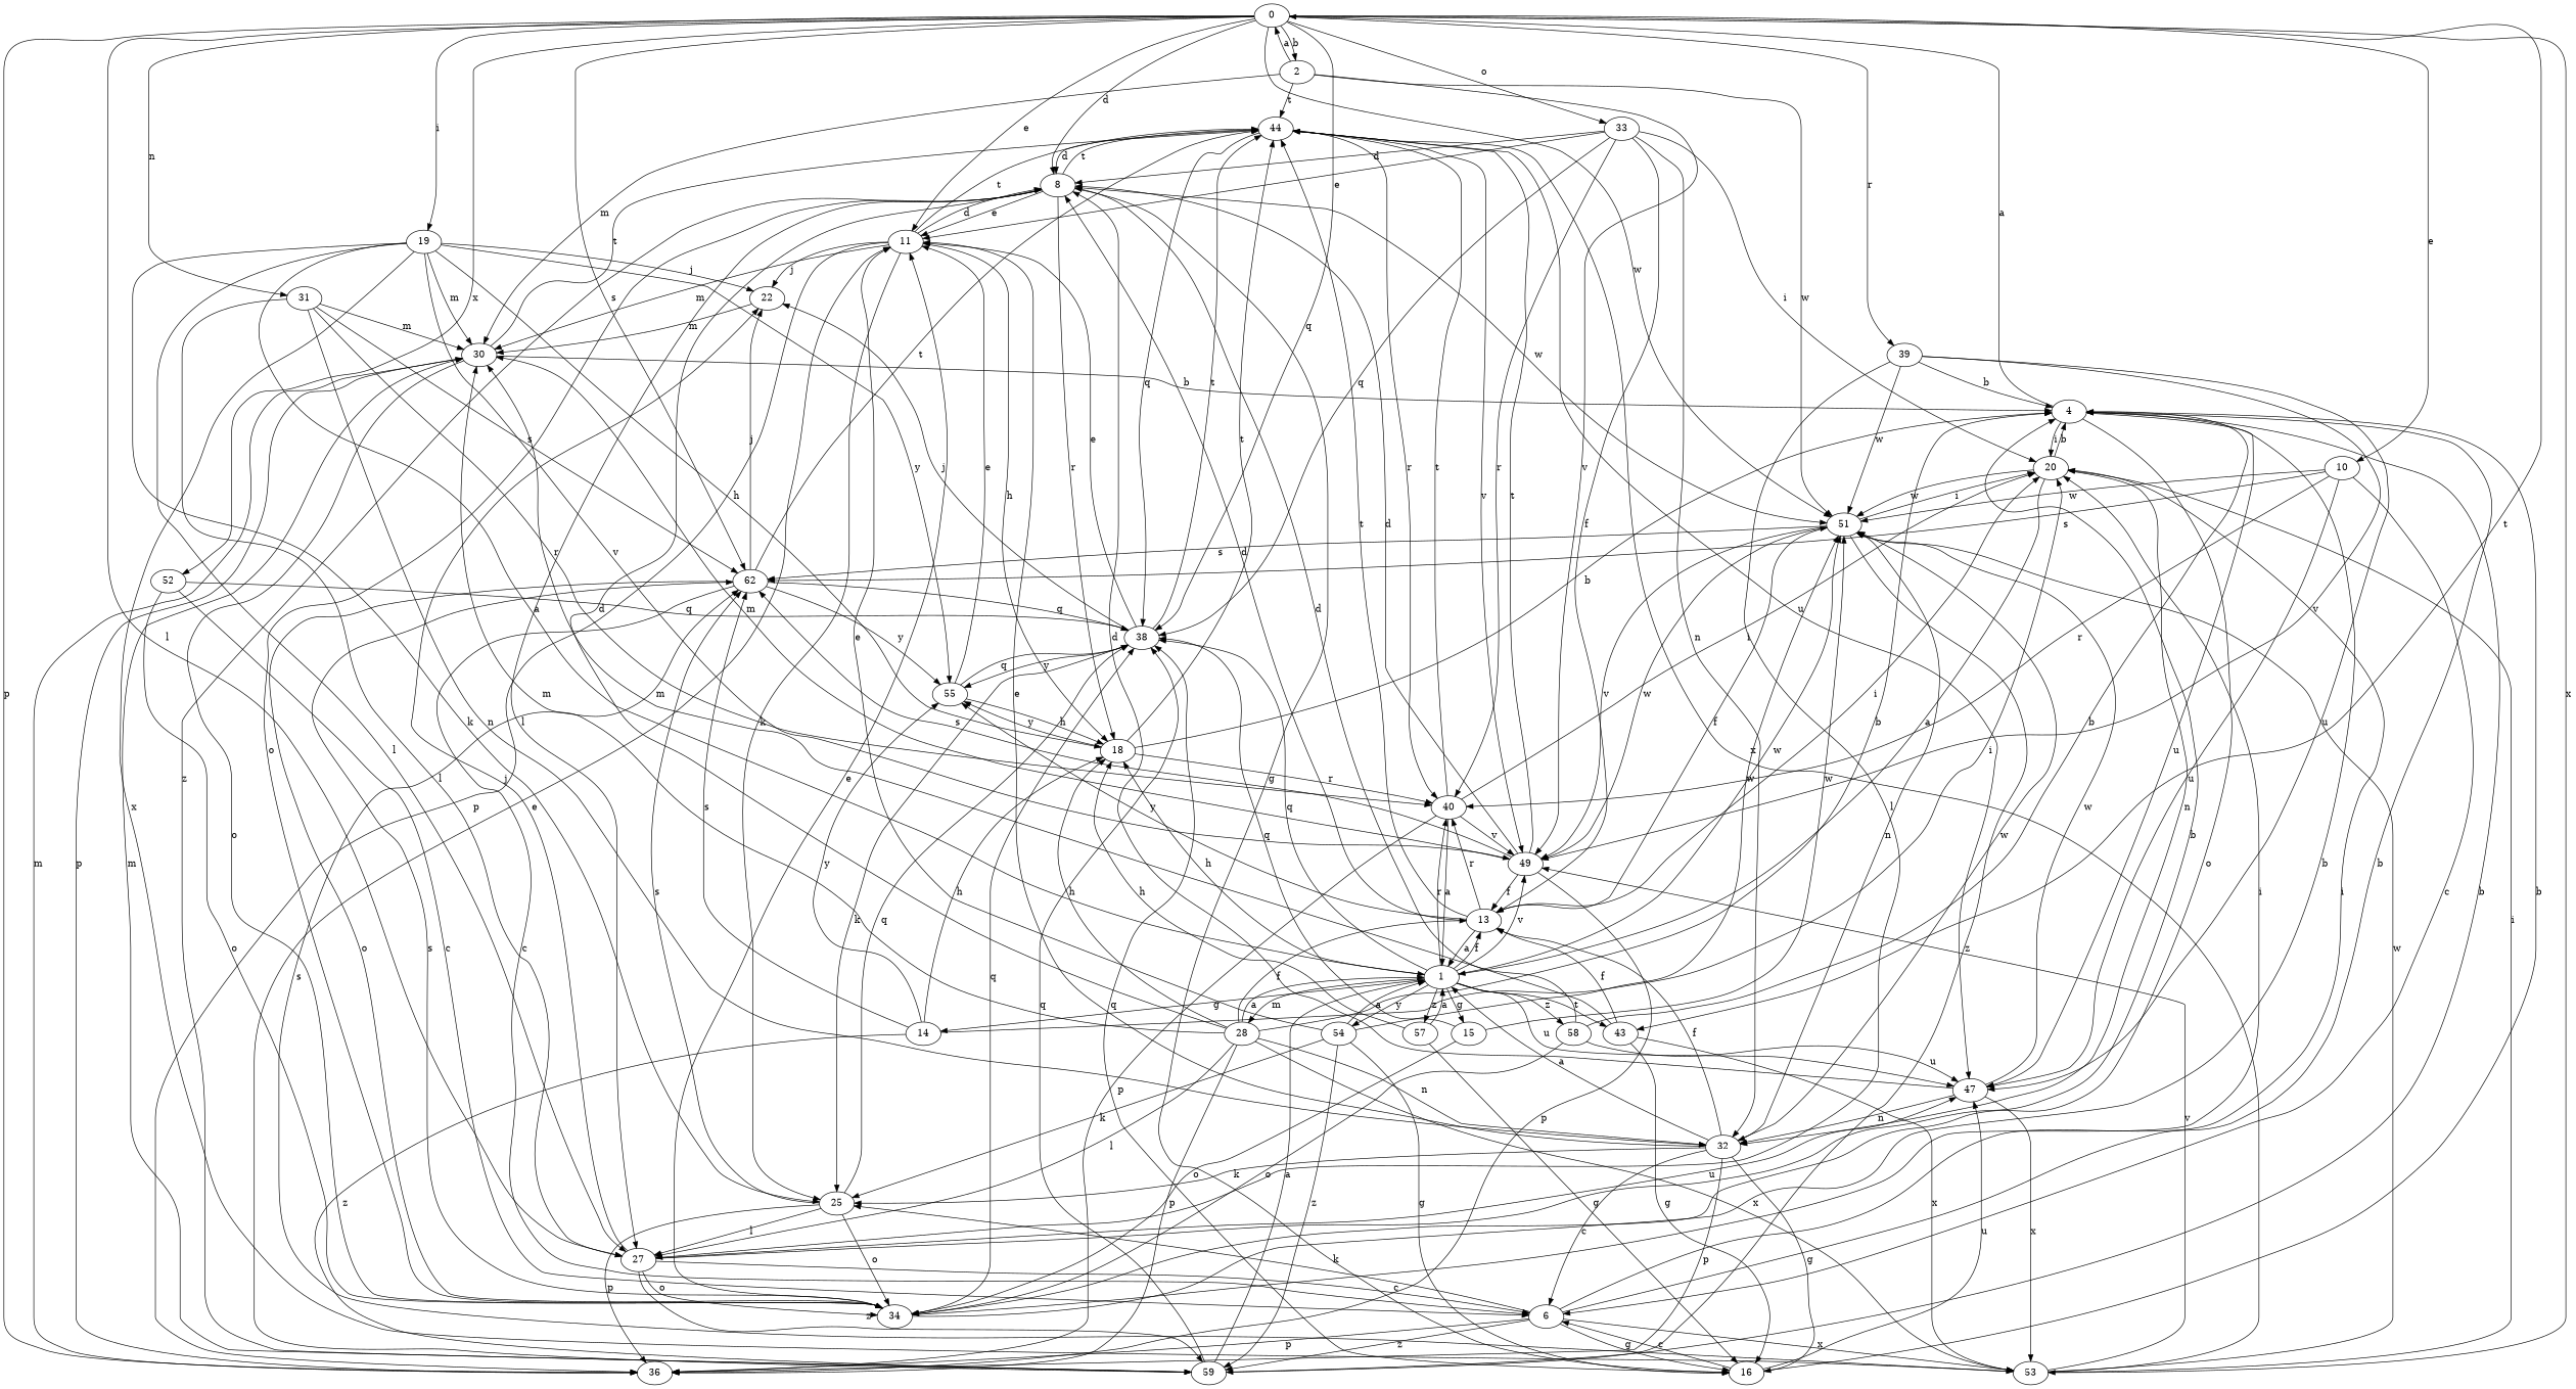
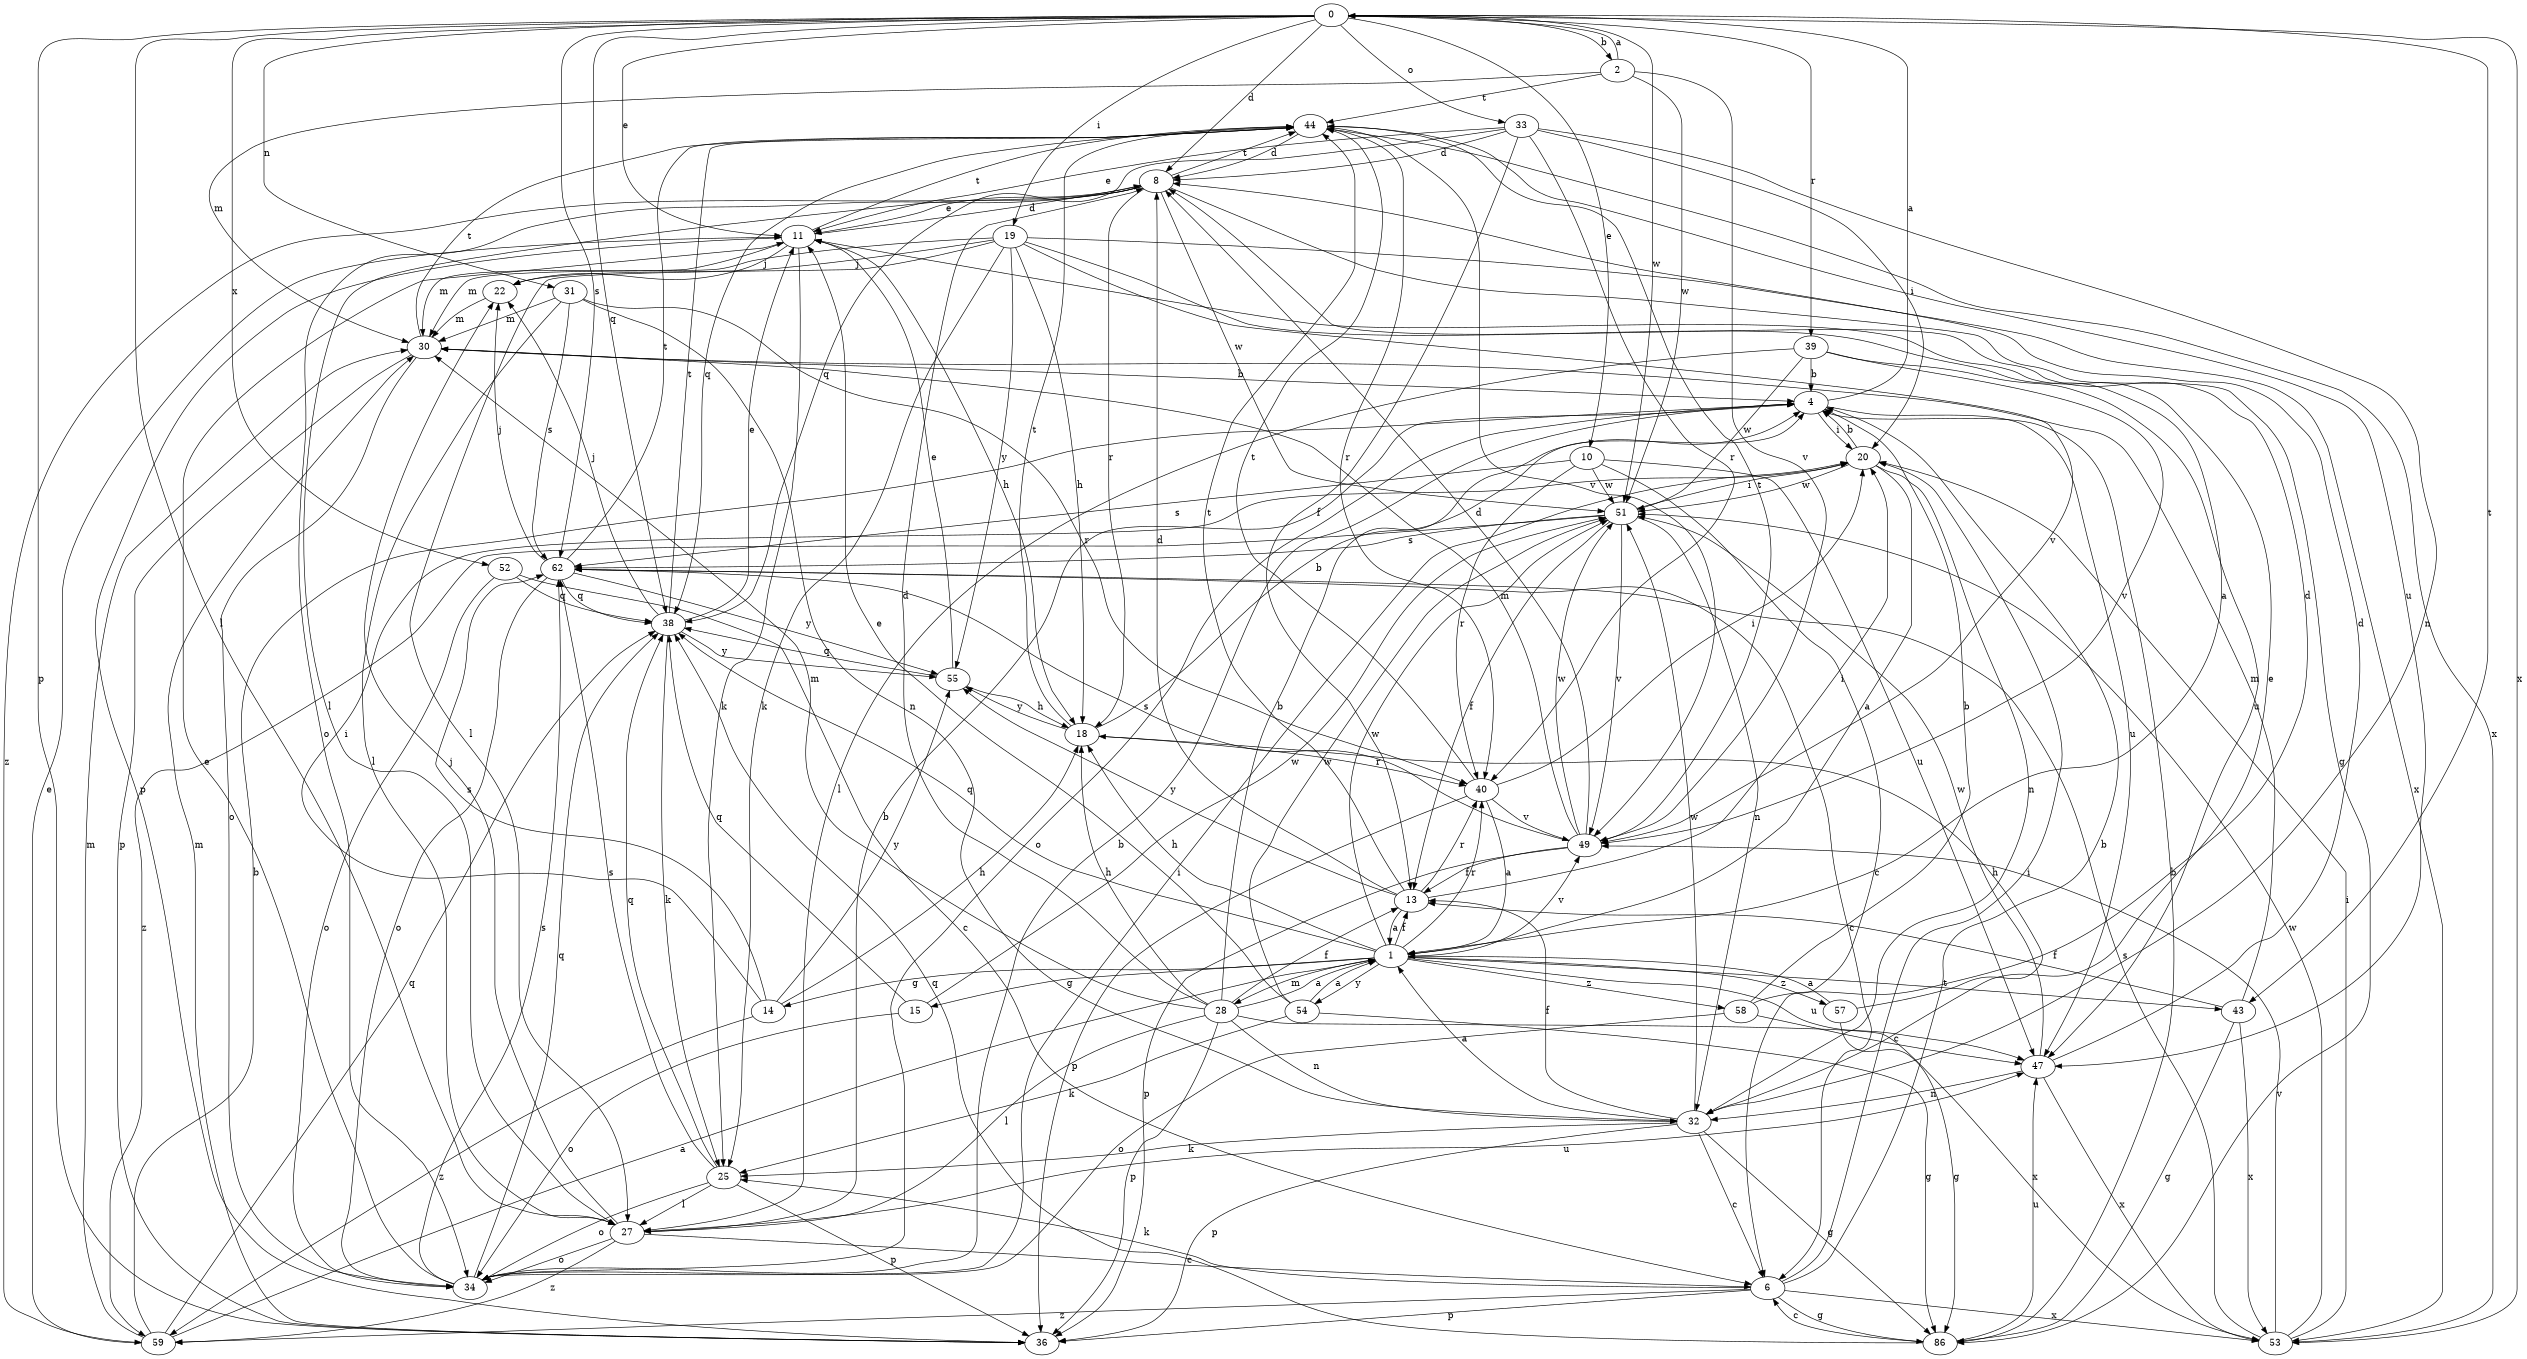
  strict digraph {
    0
    2
    8
    10
    11
    19
    27
    31
    33
    36
    38
    39
    n13 [label=62]
    43
    51
    52
    53
    49
    30
    44
    18
    34
-   16
+   16 [label=86]
    59
    40
    47
    6
    25
    22
    1
    55
    4
    32
    13
    20
    14
    15
    28
    54
    57
    58
    0 -> 2 [label=b]
    0 -> 8 [label=d]
    0 -> 10 [label=e]
    0 -> 11 [label=e]
    0 -> 19 [label=i]
    0 -> 27 [label=l]
    0 -> 31 [label=n]
    0 -> 33 [label=o]
    0 -> 36 [label=p]
    0 -> 38 [label=q]
    0 -> 39 [label=r]
    0 -> n13 [label=s]
    0 -> 43 [label=t]
    0 -> 51 [label=w]
    0 -> 52 [label=x]
    0 -> 53 [label=x]
    2 -> 0 [label=a]
    2 -> 51 [label=w]
    2 -> 49 [label=v]
    2 -> 30 [label=m]
    2 -> 44 [label=t]
    8 -> 11 [label=e]
    8 -> 27 [label=l]
    8 -> 51 [label=w]
    8 -> 44 [label=t]
    8 -> 18 [label=r]
    8 -> 34 [label=o]
    8 -> 16 [label=g]
    8 -> 59 [label=z]
    10 -> n13 [label=s]
    10 -> 51 [label=w]
    10 -> 40 [label=r]
    10 -> 47 [label=u]
    10 -> 6 [label=c]
    11 -> 8 [label=d]
    11 -> 36 [label=p]
    11 -> 30 [label=m]
    11 -> 44 [label=t]
    11 -> 18 [label=h]
    11 -> 25 [label=k]
    11 -> 22 [label=j]
    19 -> 27 [label=l]
    19 -> 53 [label=x]
    19 -> 49 [label=v]
    19 -> 30 [label=m]
    19 -> 18 [label=h]
    19 -> 25 [label=k]
    19 -> 22 [label=j]
    19 -> 1 [label=a]
    19 -> 55 [label=y]
    27 -> 34 [label=o]
    27 -> 59 [label=z]
    27 -> 47 [label=u]
    27 -> 6 [label=c]
    27 -> 22 [label=j]
    27 -> 4 [label=b]
    31 -> 27 [label=l]
    31 -> n13 [label=s]
    31 -> 30 [label=m]
    31 -> 40 [label=r]
    31 -> 32 [label=n]
    33 -> 8 [label=d]
    33 -> 11 [label=e]
    33 -> 38 [label=q]
    33 -> 40 [label=r]
    33 -> 32 [label=n]
    33 -> 13 [label=f]
    33 -> 20 [label=i]
    36 -> 30 [label=m]
    38 -> 11 [label=e]
    38 -> 44 [label=t]
    38 -> 25 [label=k]
    38 -> 22 [label=j]
    38 -> 55 [label=y]
    39 -> 27 [label=l]
    39 -> 51 [label=w]
    39 -> 49 [label=v]
    39 -> 47 [label=u]
    39 -> 4 [label=b]
    n13 -> 38 [label=q]
    n13 -> 44 [label=t]
    n13 -> 34 [label=o]
    n13 -> 6 [label=c]
    n13 -> 22 [label=j]
    n13 -> 55 [label=y]
    43 -> 53 [label=x]
    43 -> 30 [label=m]
    43 -> 16 [label=g]
    43 -> 13 [label=f]
    51 -> n13 [label=s]
    51 -> 49 [label=v]
    51 -> 59 [label=z]
    51 -> 32 [label=n]
    51 -> 13 [label=f]
    51 -> 20 [label=i]
    52 -> 38 [label=q]
    52 -> 34 [label=o]
    52 -> 6 [label=c]
    53 -> n13 [label=s]
    53 -> 51 [label=w]
    53 -> 49 [label=v]
    53 -> 44 [label=x]
    53 -> 20 [label=i]
    49 -> 8 [label=d]
    49 -> 36 [label=p]
    49 -> n13 [label=s]
    49 -> 51 [label=w]
    49 -> 30 [label=m]
    49 -> 44 [label=t]
    49 -> 13 [label=f]
    30 -> 36 [label=p]
    30 -> 44 [label=t]
    30 -> 34 [label=o]
    30 -> 4 [label=b]
    44 -> 8 [label=d]
    44 -> 38 [label=q]
    44 -> 49 [label=v]
    44 -> 40 [label=r]
    44 -> 47 [label=u]
    18 -> 44 [label=t]
    18 -> 40 [label=r]
    18 -> 55 [label=y]
    18 -> 4 [label=b]
    34 -> 11 [label=e]
    34 -> 38 [label=q]
    34 -> n13 [label=s]
    34 -> 4 [label=b]
    34 -> 20 [label=i]
    16 -> 38 [label=q]
    16 -> 47 [label=u]
    16 -> 6 [label=c]
    16 -> 4 [label=b]
    59 -> 11 [label=e]
    59 -> 38 [label=q]
    59 -> 30 [label=m]
    59 -> 1 [label=a]
    59 -> 4 [label=b]
    40 -> 36 [label=p]
    40 -> 49 [label=v]
    40 -> 44 [label=t]
    40 -> 1 [label=a]
    40 -> 20 [label=i]
    47 -> 8 [label=d]
    47 -> 51 [label=w]
    47 -> 53 [label=x]
    47 -> 32 [label=n]
    6 -> 36 [label=p]
    6 -> 53 [label=x]
    6 -> 16 [label=g]
    6 -> 59 [label=z]
    6 -> 25 [label=k]
    6 -> 4 [label=b]
    6 -> 20 [label=i]
    25 -> 27 [label=l]
    25 -> 36 [label=p]
    25 -> 38 [label=q]
    25 -> n13 [label=s]
    25 -> 34 [label=o]
    22 -> 30 [label=m]
    1 -> 38 [label=q]
    1 -> 43 [label=t]
    1 -> 51 [label=w]
    1 -> 49 [label=v]
    1 -> 18 [label=h]
    1 -> 40 [label=r]
    1 -> 47 [label=u]
    1 -> 13 [label=f]
    1 -> 14 [label=g]
    1 -> 15 [label=g]
    1 -> 28 [label=m]
    1 -> 54 [label=y]
    1 -> 57 [label=z]
    1 -> 58 [label=z]
    55 -> 11 [label=e]
    55 -> 38 [label=q]
    55 -> 18 [label=h]
    4 -> 0 [label=a]
    4 -> 34 [label=o]
    4 -> 47 [label=u]
    4 -> 20 [label=i]
    32 -> 11 [label=e]
    32 -> 36 [label=p]
    32 -> 51 [label=w]
    32 -> 16 [label=g]
    32 -> 6 [label=c]
    32 -> 25 [label=k]
    32 -> 1 [label=a]
    32 -> 13 [label=f]
    13 -> 8 [label=d]
    13 -> 44 [label=t]
    13 -> 40 [label=r]
    13 -> 1 [label=a]
    13 -> 55 [label=y]
    13 -> 20 [label=i]
    20 -> 51 [label=w]
    20 -> 1 [label=a]
    20 -> 4 [label=b]
    20 -> 32 [label=n]
    14 -> n13 [label=s]
    14 -> 18 [label=h]
    14 -> 59 [label=z]
    14 -> 55 [label=y]
    14 -> 20 [label=i]
    15 -> 38 [label=q]
    15 -> 51 [label=w]
    15 -> 34 [label=o]
    28 -> 8 [label=d]
    28 -> 27 [label=l]
    28 -> 36 [label=p]
    28 -> 53 [label=x]
    28 -> 30 [label=m]
    28 -> 18 [label=h]
    28 -> 1 [label=a]
    28 -> 4 [label=b]
    28 -> 32 [label=n]
    28 -> 13 [label=f]
    54 -> 11 [label=e]
    54 -> 51 [label=w]
    54 -> 16 [label=g]
-   54 -> 59 [label=z]
    54 -> 25 [label=k]
    54 -> 1 [label=a]
    57 -> 18 [label=h]
    57 -> 16 [label=g]
    57 -> 1 [label=a]
    58 -> 8 [label=d]
    58 -> 34 [label=o]
-   58 -> 47 [label=u]
+   58 -> 47 [label=c]
    58 -> 4 [label=b]
  }
